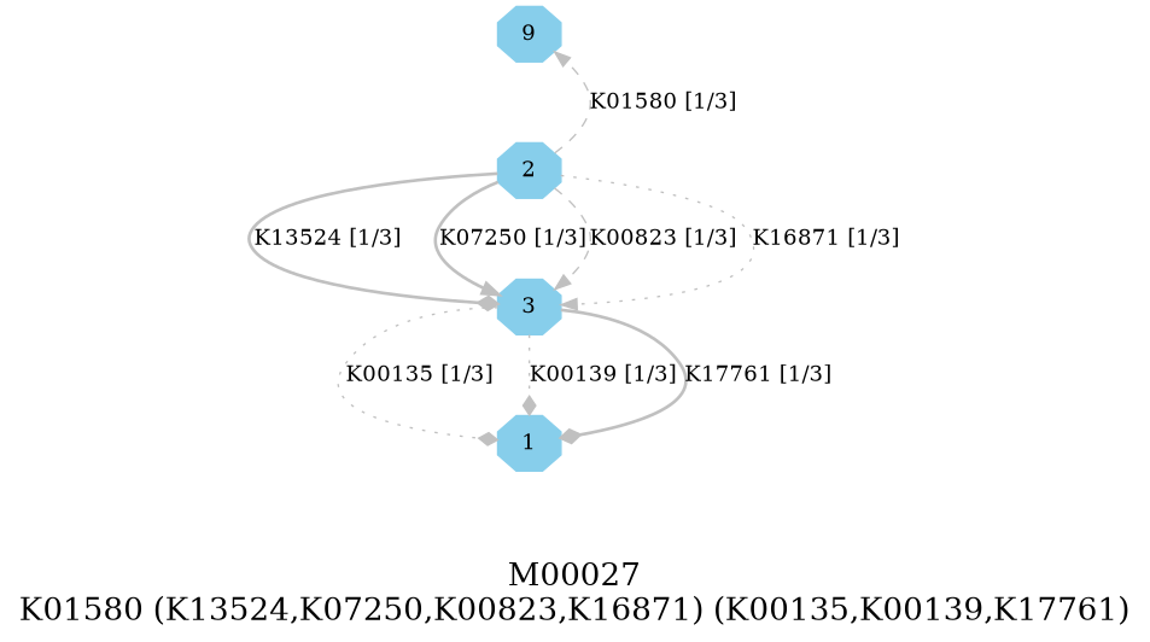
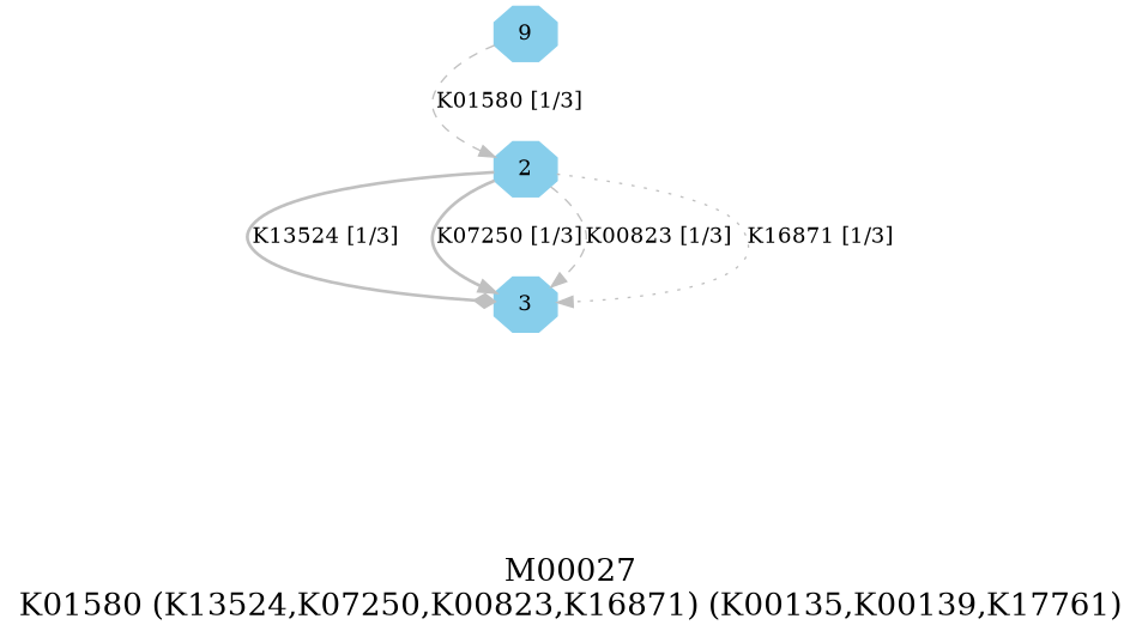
  digraph {
    fontsize=20
    label="M00027\nK01580 (K13524,K07250,K00823,K16871) (K00135,K00139,K17761)"
    node [color=skyblue shape=octagon style=filled]
    edge [arrowhead=normal color=grey style=bold]
    n1 [height=.3 label=9 width=.3]
-   1 [height=.3 width=.3]
    2 [height=.3 width=.3]
    3 [height=.3 width=.3]
    subgraph sub_1 {
      n1
-     1
      2
      3
    }
-   2 -> n1 [label="K01580 [1/3]" style=dashed]
+   n1 -> 2 [label="K01580 [1/3]" style=dashed]
    2 -> 3 [arrowhead=diamond label="K13524 [1/3]"]
    2 -> 3 [label="K07250 [1/3]"]
    2 -> 3 [label="K00823 [1/3]" style=dashed]
    2 -> 3 [label="K16871 [1/3]" style=dotted]
-   3 -> 1 [arrowhead=diamond label="K00135 [1/3]" style=dotted]
-   3 -> 1 [arrowhead=diamond label="K00139 [1/3]" style=dotted]
-   3 -> 1 [arrowhead=diamond label="K17761 [1/3]"]
  }
